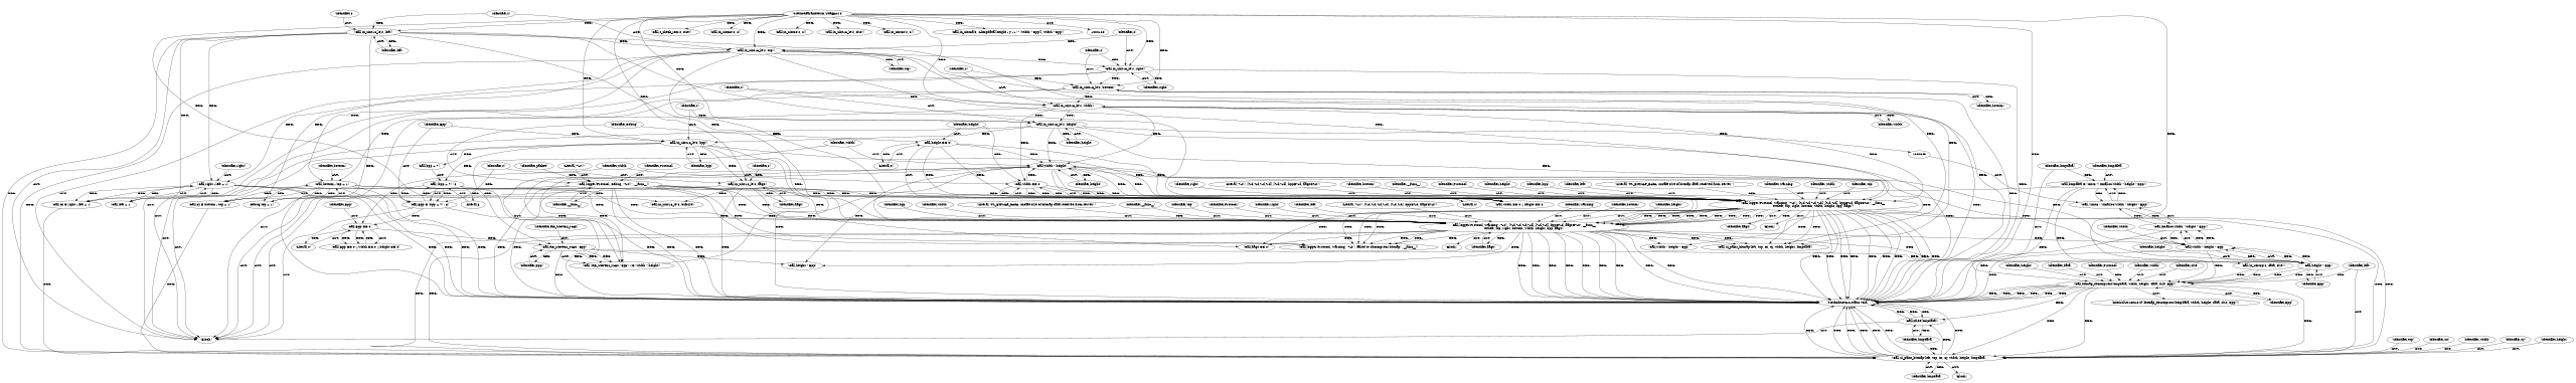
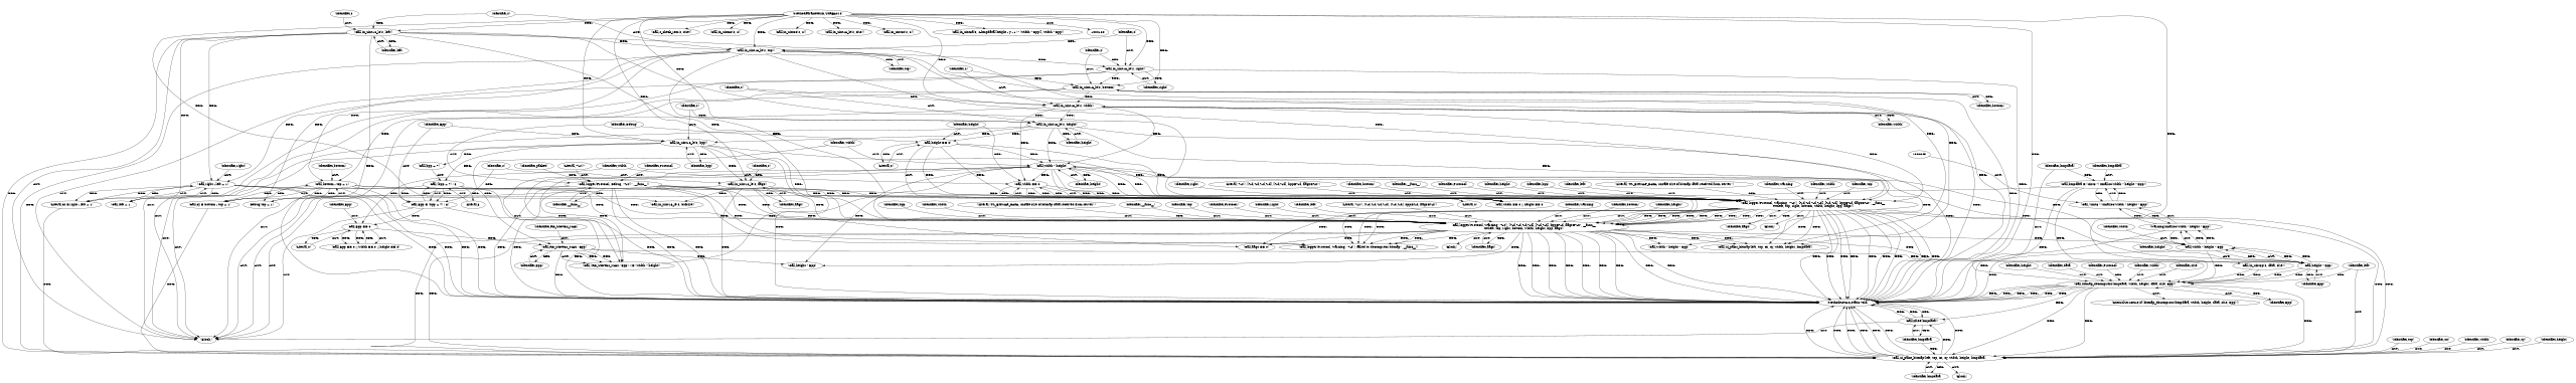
  digraph {
    n1 [label="(Call,bmpdata = (uint8 *) xmalloc(width * height * Bpp))"]
    n2 [label="(Call,(uint8 *) xmalloc(width * height * Bpp))"]
    n3 [label="(Call,bitmap_decompress(bmpdata, width, height, data, size, Bpp))"]
    n4 [label="(MethodReturn,static void)"]
    n5 [label="(Block,)"]
-   n6 [label="(Call,xmalloc(width * height * Bpp))"]
+   n6 [label="(Warning,xmalloc(width * height * Bpp))"]
    n7 [label="(Call,ui_paint_bitmap(left, top, cx, cy, width, height, bmpdata))"]
    n8 [label="(Call,xfree(bmpdata))"]
    n9 [label="(ControlStructure,if (bitmap_decompress(bmpdata, width, height, data, size, Bpp)))"]
    n10 [label="(Identifier,Bpp)"]
    n11 [label="(Call,width * height * Bpp)"]
    n12 [label="(Call,height * Bpp)"]
    n13 [label="(Identifier,Bpp)"]
    n14 [label="(Call,width * height)"]
    n15 [label="(Call,logger(Protocol, Warning, \"%s(), [%d,%d,%d,%d], [%d,%d], bpp=%d, flags=%x\", __func__,\n\t\t\t\tleft, top, right, bottom, width, height, bpp, flags))"]
    n16 [label="(Call,height * Bpp)"]
    n17 [label="(Identifier,height)"]
    n18 [label="(Call,width * height * Bpp)"]
    n19 [label="(Call,(RD_UINT32_MAX / Bpp) <= (width * height))"]
    n20 [label="(Call,ui_paint_bitmap(left, top, cx, cy, width, height, bmpdata))"]
    n21 [label="(Call,flags == 0)"]
    n22 [label="(Call,logger(Protocol, Warning, \"%s(), failed to decompress bitmap\", __func__))"]
    n23 [label="(Block,)"]
    n24 [label="(Identifier,flags)"]
    n25 [label="(Call,in_uint16_le(s, width))"]
    n26 [label="(Call,logger(Protocol, Warning, \"%s(), [%d,%d,%d,%d], [%d,%d], bpp=%d, flags=%x\", __func__,\n\t\t\t\tleft, top, right, bottom, width, height, bpp, flags))"]
    n27 [label="(Call,width == 0)"]
    n28 [label="(Call,in_uint16_le(s, height))"]
    n29 [label="(Identifier,width)"]
    n30 [label="(Identifier,flags)"]
    n31 [label="(Block,)"]
    n32 [label="(Literal,0)"]
    n33 [label="(Call,width == 0 || height == 0)"]
    n34 [label="(Call,in_uint16_le(s, bpp))"]
    n35 [label="(Call,height == 0)"]
    n36 [label="(Identifier,height)"]
    n37 [label="(Call,in_uint16_le(s, bottom))"]
    n38 [label="(Call,bottom - top + 1)"]
    n39 [label="(Identifier,bottom)"]
    n40 [label="(Debug,top + 1)"]
    n41 [label="(Call,cy = bottom - top + 1)"]
    n42 [label="(Call,in_uint16_le(s, right))"]
    n43 [label="(Call,right - left + 1)"]
    n44 [label="(Identifier,right)"]
    n45 [label="(Call,left + 1)"]
-   n46 [label="(Call,cx = right - left + 1)"]
+   n46 [label="(Literal,cx = right - left + 1)"]
    n47 [label="(Call,in_uint16_le(s, top))"]
    n48 [label="(Identifier,top)"]
    n49 [label="(Identifier,bmpdata)"]
    n50 [label="(Block,)"]
    n51 [label="(Call,in_uint16_le(s, left))"]
    n52 [label="(Identifier,left)"]
    n53 [label="(MethodParameterIn,STREAM s)"]
    n54 [label="(Call,in_uint16_le(s, flags))"]
    n55 [label="(Call,s_check_rem(s, size))"]
    n56 [label="(Call,in_uint8s(s, 2))"]
    n57 [label="(Call,in_uint8p(s, data, size))"]
    n58 [label="(Call,in_uint8s(s, 2))"]
    n59 [label="(Call,in_uint16_le(s, size))"]
    n60 [label="(Call,in_uint8s(s, 2))"]
    n61 [label="(Call,in_uint8a(s, &bmpdata[(height - y - 1) * (width * Bpp)], width * Bpp))"]
    n62 [label="(Call,in_uint16_le(s, bufsize))"]
    1000120
    n64 [label="(Call,(bpp + 7) / 8)"]
    n65 [label="(Identifier,bpp)"]
    n66 [label="(Call,bpp + 7)"]
    n67 [label="(Identifier,flags)"]
    n68 [label="(Call,logger(Protocol, Debug, \"%s()\", __func__))"]
    n69 [label="(Identifier,__func__)"]
    n70 [label="(Literal,0)"]
    n71 [label="(Call,Bpp = (bpp + 7) / 8)"]
    n72 [label="(Literal,8)"]
    n73 [label="(Call,RD_UINT32_MAX / Bpp)"]
    n74 [label="(Identifier,Bpp)"]
    n75 [label="(Call,Bpp == 0)"]
    n76 [label="(Call,Bpp == 0 || width == 0 || height == 0)"]
    n77 [label="(Literal,0)"]
    n78 [label="(Identifier,bmpdata)"]
    n79 [label="(Identifier,bpp)"]
    n80 [label="(Identifier,width)"]
    n81 [label="(Identifier,bmpdata)"]
    n82 [label="(Literal,\"TS_BITMAP_DATA, unsafe size of bitmap data received from server\")"]
    n83 [label="(Identifier,s)"]
    n84 [label="(Identifier,top)"]
    n85 [label="(Identifier,Debug)"]
    n86 [label="(Identifier,s)"]
    n87 [label="(Identifier,s)"]
    n88 [label="(Identifier,right)"]
    n89 [label="(Identifier,bottom)"]
    n90 [label="(Identifier,__func__)"]
    n91 [label="(Identifier,packet)"]
    n92 [label="(Identifier,cx)"]
    n93 [label="(Identifier,top)"]
    n94 [label="(Literal,\"%s(), [%d,%d,%d,%d], [%d,%d], bpp=%d, flags=%x\")"]
    n95 [label="(Identifier,Protocol)"]
    n96 [label="(Identifier,bottom)"]
    n97 [label="(Identifier,__func__)"]
    n98 [label="(Identifier,Protocol)"]
    n99 [label="(Identifier,height)"]
    n100 [label="(Literal,\"%s()\")"]
    n101 [label="(Identifier,right)"]
    n102 [label="(Identifier,width)"]
    n103 [label="(Identifier,height)"]
    n104 [label="(Identifier,width)"]
    n105 [label="(Identifier,left)"]
    n106 [label="(Identifier,right)"]
    n107 [label="(Identifier,RD_UINT32_MAX)"]
    n108 [label="(Identifier,width)"]
    n109 [label="(Identifier,bpp)"]
    n110 [label="(Identifier,s)"]
    n111 [label="(Literal,\"%s(), [%d,%d,%d,%d], [%d,%d], bpp=%d, flags=%x\")"]
    n112 [label="(Identifier,Bpp)"]
    n113 [label="(Identifier,s)"]
    n114 [label="(Identifier,left)"]
    n115 [label="(Identifier,cy)"]
    n116 [label="(Identifier,left)"]
    n117 [label="(Identifier,Warning)"]
    n118 [label="(Identifier,Bpp)"]
    n119 [label="(Literal,\"TS_BITMAP_DATA, unsafe size of bitmap data received from server\")"]
    n120 [label="(Identifier,height)"]
    n121 [label="(Identifier,s)"]
    n122 [label="(Identifier,height)"]
    n123 [label="(Identifier,data)"]
    n124 [label="(Identifier,Warning)"]
    n125 [label="(Identifier,s)"]
    n126 [label="(Identifier,height)"]
    n127 [label="(Identifier,s)"]
    n128 [label="(Identifier,bottom)"]
    n129 [label="(Identifier,Protocol)"]
    n130 [label="(Identifier,width)"]
    n131 [label="(Identifier,s)"]
    n132 [label="(Identifier,width)"]
    n133 [label="(Identifier,Protocol)"]
    n134 [label="(Identifier,height)"]
    n135 [label="(Identifier,bmpdata)"]
    n136 [label="(Identifier,width)"]
    n137 [label="(Identifier,size)"]
    n138 [label="(Identifier,top)"]
    1000345
    n1 -> n2 [label="CFG: "]
    n1 -> n3 [label="DDG: "]
    n1 -> n4 [label="DDG: "]
    n1 -> n5 [label="AST: "]
    n2 -> n1 [label="AST: "]
    n2 -> n1 [label="DDG: "]
    n2 -> n6 [label="CFG: "]
    n3 -> n4 [label="DDG: "]
    n3 -> n4 [label="DDG: "]
    n3 -> n4 [label="DDG: "]
    n3 -> n4 [label="DDG: "]
    n3 -> n4 [label="DDG: "]
    n3 -> n4 [label="DDG: "]
    n3 -> n7 [label="DDG: "]
    n3 -> n7 [label="DDG: "]
    n3 -> n7 [label="DDG: "]
    n3 -> n8 [label="DDG: "]
    n3 -> n9 [label="AST: "]
    n3 -> n10 [label="CFG: "]
    n4 -> n8 [label="CFG: "]
    n6 -> n2 [label="AST: "]
    n6 -> n2 [label="DDG: "]
    n6 -> n4 [label="DDG: "]
    n6 -> n11 [label="CFG: "]
    n7 -> n4 [label="DDG: "]
    n7 -> n4 [label="DDG: "]
    n7 -> n4 [label="DDG: "]
    n7 -> n4 [label="DDG: "]
    n7 -> n4 [label="DDG: "]
    n7 -> n4 [label="DDG: "]
    n7 -> n4 [label="DDG: "]
    n7 -> n8 [label="DDG: "]
    n7 -> n49 [label="CFG: "]
    n7 -> n50 [label="AST: "]
    n8 -> n4 [label="DDG: "]
    n8 -> n4 [label="DDG: "]
    n8 -> n5 [label="AST: "]
    n8 -> n78 [label="CFG: "]
    n10 -> n3 [label="AST: "]
    n11 -> n3 [label="DDG: "]
    n11 -> n4 [label="DDG: "]
    n11 -> n6 [label="AST: "]
    n11 -> n6 [label="DDG: "]
    n11 -> n6 [label="DDG: "]
    n11 -> n12 [label="CFG: "]
    n12 -> n3 [label="DDG: "]
    n12 -> n3 [label="DDG: "]
    n12 -> n11 [label="AST: "]
    n12 -> n11 [label="DDG: "]
    n12 -> n11 [label="DDG: "]
    n12 -> n13 [label="CFG: "]
    n13 -> n12 [label="AST: "]
    n14 -> n11 [label="DDG: "]
    n14 -> n12 [label="DDG: "]
    n14 -> n15 [label="DDG: "]
    n14 -> n15 [label="DDG: "]
    n14 -> n16 [label="DDG: "]
    n14 -> n17 [label="CFG: "]
    n14 -> n18 [label="DDG: "]
    n14 -> n19 [label="AST: "]
    n14 -> n19 [label="DDG: "]
    n14 -> n19 [label="DDG: "]
    n15 -> n4 [label="DDG: "]
    n15 -> n4 [label="DDG: "]
    n15 -> n4 [label="DDG: "]
    n15 -> n4 [label="DDG: "]
    n15 -> n4 [label="DDG: "]
    n15 -> n4 [label="DDG: "]
    n15 -> n4 [label="DDG: "]
    n15 -> n4 [label="DDG: "]
    n15 -> n4 [label="DDG: "]
    n15 -> n7 [label="DDG: "]
    n15 -> n7 [label="DDG: "]
    n15 -> n11 [label="DDG: "]
    n15 -> n12 [label="DDG: "]
    n15 -> n16 [label="DDG: "]
    n15 -> n18 [label="DDG: "]
    n15 -> n20 [label="DDG: "]
    n15 -> n20 [label="DDG: "]
    n15 -> n21 [label="DDG: "]
    n15 -> n22 [label="DDG: "]
    n15 -> n22 [label="DDG: "]
    n15 -> n22 [label="DDG: "]
    n15 -> n23 [label="AST: "]
    n15 -> n24 [label="CFG: "]
    n17 -> n14 [label="AST: "]
    n19 -> n14 [label="CFG: "]
    n24 -> n15 [label="AST: "]
    n25 -> n4 [label="DDG: "]
    n25 -> n5 [label="AST: "]
    n25 -> n14 [label="DDG: "]
    n25 -> n26 [label="DDG: "]
    n25 -> n27 [label="DDG: "]
    n25 -> n28 [label="DDG: "]
    n25 -> n29 [label="CFG: "]
    n26 -> n4 [label="DDG: "]
    n26 -> n4 [label="DDG: "]
    n26 -> n4 [label="DDG: "]
    n26 -> n4 [label="DDG: "]
    n26 -> n4 [label="DDG: "]
    n26 -> n4 [label="DDG: "]
    n26 -> n4 [label="DDG: "]
    n26 -> n4 [label="DDG: "]
    n26 -> n4 [label="DDG: "]
    n26 -> n7 [label="DDG: "]
    n26 -> n7 [label="DDG: "]
    n26 -> n14 [label="DDG: "]
    n26 -> n14 [label="DDG: "]
    n26 -> n15 [label="DDG: "]
    n26 -> n15 [label="DDG: "]
    n26 -> n15 [label="DDG: "]
    n26 -> n15 [label="DDG: "]
    n26 -> n15 [label="DDG: "]
    n26 -> n15 [label="DDG: "]
    n26 -> n15 [label="DDG: "]
    n26 -> n15 [label="DDG: "]
    n26 -> n15 [label="DDG: "]
    n26 -> n20 [label="DDG: "]
    n26 -> n20 [label="DDG: "]
    n26 -> n21 [label="DDG: "]
    n26 -> n22 [label="DDG: "]
    n26 -> n22 [label="DDG: "]
    n26 -> n22 [label="DDG: "]
    n26 -> n30 [label="CFG: "]
    n26 -> n31 [label="AST: "]
-   n27 -> n14 [label="DDG: "]
+   n14 -> n27 [label="DDG: "]
    n27 -> n26 [label="DDG: "]
    n27 -> n32 [label="CFG: "]
    n27 -> n33 [label="AST: "]
    n27 -> n33 [label="DDG: "]
    n27 -> n33 [label="DDG: "]
    n28 -> n4 [label="DDG: "]
    n28 -> n5 [label="AST: "]
    n28 -> n14 [label="DDG: "]
    n28 -> n26 [label="DDG: "]
    n28 -> n34 [label="DDG: "]
-   n28 -> 1000345 [label="DDG: "]
+   n28 -> n35 [label="DDG: "]
    n28 -> n36 [label="CFG: "]
    n29 -> n25 [label="AST: "]
    n30 -> n26 [label="AST: "]
    n32 -> n27 [label="AST: "]
    n33 -> n27 [label="CFG: "]
    n34 -> n4 [label="DDG: "]
    n34 -> n5 [label="AST: "]
    n34 -> n15 [label="DDG: "]
    n34 -> n26 [label="DDG: "]
    n34 -> n54 [label="DDG: "]
    n34 -> n64 [label="DDG: "]
    n34 -> n65 [label="CFG: "]
    n34 -> n66 [label="DDG: "]
    n35 -> n14 [label="DDG: "]
    n35 -> n26 [label="DDG: "]
    n35 -> n33 [label="AST: "]
    n35 -> n33 [label="DDG: "]
    n35 -> n33 [label="DDG: "]
    n35 -> n70 [label="CFG: "]
    n36 -> n28 [label="AST: "]
    n37 -> n4 [label="DDG: "]
    n37 -> n5 [label="AST: "]
    n37 -> n25 [label="DDG: "]
    n37 -> n38 [label="DDG: "]
    n37 -> n39 [label="CFG: "]
    n38 -> n4 [label="DDG: "]
    n38 -> n4 [label="DDG: "]
    n38 -> n15 [label="DDG: "]
    n38 -> n26 [label="DDG: "]
    n38 -> n40 [label="CFG: "]
    n38 -> n41 [label="AST: "]
    n38 -> n41 [label="DDG: "]
    n38 -> n41 [label="DDG: "]
    n39 -> n37 [label="AST: "]
    n40 -> n38 [label="AST: "]
    n41 -> n7 [label="DDG: "]
    n41 -> n38 [label="CFG: "]
    n42 -> n4 [label="DDG: "]
    n42 -> n5 [label="AST: "]
    n42 -> n37 [label="DDG: "]
    n42 -> n43 [label="DDG: "]
    n42 -> n44 [label="CFG: "]
    n43 -> n4 [label="DDG: "]
    n43 -> n4 [label="DDG: "]
    n43 -> n15 [label="DDG: "]
    n43 -> n26 [label="DDG: "]
    n43 -> n45 [label="CFG: "]
    n43 -> n46 [label="AST: "]
    n43 -> n46 [label="DDG: "]
    n43 -> n46 [label="DDG: "]
    n44 -> n42 [label="AST: "]
    n45 -> n43 [label="AST: "]
    n46 -> n7 [label="DDG: "]
    n46 -> n43 [label="CFG: "]
    n47 -> n4 [label="DDG: "]
    n47 -> n5 [label="AST: "]
    n47 -> n7 [label="DDG: "]
    n47 -> n15 [label="DDG: "]
    n47 -> n20 [label="DDG: "]
    n47 -> n26 [label="DDG: "]
    n47 -> n38 [label="DDG: "]
    n47 -> n40 [label="DDG: "]
    n47 -> n42 [label="DDG: "]
    n47 -> n48 [label="CFG: "]
    n48 -> n47 [label="AST: "]
    n49 -> n7 [label="AST: "]
    n51 -> n4 [label="DDG: "]
    n51 -> n5 [label="AST: "]
    n51 -> n7 [label="DDG: "]
    n51 -> n15 [label="DDG: "]
    n51 -> n20 [label="DDG: "]
    n51 -> n26 [label="DDG: "]
    n51 -> n43 [label="DDG: "]
    n51 -> n45 [label="DDG: "]
    n51 -> n47 [label="DDG: "]
    n51 -> n52 [label="CFG: "]
    n52 -> n51 [label="AST: "]
    n53 -> n4 [label="DDG: "]
    n53 -> n25 [label="DDG: "]
    n53 -> n28 [label="DDG: "]
    n53 -> n34 [label="DDG: "]
    n53 -> n37 [label="DDG: "]
    n53 -> n42 [label="DDG: "]
    n53 -> n47 [label="DDG: "]
    n53 -> n51 [label="DDG: "]
    n53 -> n54 [label="DDG: "]
    n53 -> n55 [label="DDG: "]
    n53 -> n56 [label="DDG: "]
    n53 -> n57 [label="DDG: "]
    n53 -> n58 [label="DDG: "]
    n53 -> n59 [label="DDG: "]
    n53 -> n60 [label="DDG: "]
    n53 -> n61 [label="DDG: "]
    n53 -> n62 [label="DDG: "]
    n53 -> 1000120 [label="AST: "]
    n54 -> n4 [label="DDG: "]
    n54 -> n5 [label="AST: "]
    n54 -> n15 [label="DDG: "]
    n54 -> n21 [label="DDG: "]
    n54 -> n26 [label="DDG: "]
    n54 -> n62 [label="DDG: "]
    n54 -> n67 [label="CFG: "]
    n57 -> n3 [label="DDG: "]
    n57 -> n3 [label="DDG: "]
    n64 -> n4 [label="DDG: "]
    n64 -> n71 [label="AST: "]
    n64 -> n71 [label="DDG: "]
    n64 -> n71 [label="DDG: "]
    n64 -> n72 [label="CFG: "]
    n65 -> n34 [label="AST: "]
    n66 -> n64 [label="AST: "]
    n67 -> n54 [label="AST: "]
    n68 -> n4 [label="DDG: "]
    n68 -> n4 [label="DDG: "]
    n68 -> n4 [label="DDG: "]
    n68 -> n4 [label="DDG: "]
    n68 -> n5 [label="AST: "]
    n68 -> n15 [label="DDG: "]
    n68 -> n15 [label="DDG: "]
    n68 -> n22 [label="DDG: "]
    n68 -> n22 [label="DDG: "]
    n68 -> n26 [label="DDG: "]
    n68 -> n26 [label="DDG: "]
    n68 -> n69 [label="CFG: "]
    n69 -> n68 [label="AST: "]
    n70 -> n35 [label="AST: "]
    n71 -> n4 [label="DDG: "]
    n71 -> n5 [label="AST: "]
    n71 -> n64 [label="CFG: "]
    n71 -> n75 [label="DDG: "]
    n72 -> n64 [label="AST: "]
    n73 -> n4 [label="DDG: "]
    n73 -> n12 [label="DDG: "]
    n73 -> n16 [label="DDG: "]
    n73 -> n19 [label="AST: "]
    n73 -> n19 [label="DDG: "]
    n73 -> n19 [label="DDG: "]
    n73 -> n74 [label="CFG: "]
    n74 -> n73 [label="AST: "]
    n75 -> n73 [label="DDG: "]
    n75 -> n76 [label="AST: "]
    n75 -> n76 [label="DDG: "]
    n75 -> n76 [label="DDG: "]
    n75 -> n77 [label="CFG: "]
    n76 -> n75 [label="CFG: "]
    n77 -> n75 [label="AST: "]
    n78 -> n7 [label="CFG: "]
    n78 -> n8 [label="AST: "]
    n79 -> n15 [label="AST: "]
    n80 -> n15 [label="AST: "]
    n81 -> n1 [label="CFG: "]
    n81 -> n3 [label="AST: "]
    n82 -> n15 [label="CFG: "]
    n83 -> n54 [label="CFG: "]
    n84 -> n7 [label="AST: "]
    n85 -> n35 [label="CFG: "]
    n85 -> n68 [label="AST: "]
    n86 -> n42 [label="AST: "]
    n86 -> n47 [label="CFG: "]
    n87 -> n54 [label="AST: "]
    n87 -> n71 [label="CFG: "]
    n88 -> n26 [label="AST: "]
    n89 -> n38 [label="AST: "]
    n90 -> n15 [label="AST: "]
    n91 -> n68 [label="CFG: "]
    n92 -> n7 [label="AST: "]
    n93 -> n15 [label="AST: "]
    n94 -> n26 [label="AST: "]
    n95 -> n15 [label="AST: "]
    n96 -> n26 [label="AST: "]
    n97 -> n26 [label="AST: "]
    n98 -> n26 [label="AST: "]
    n99 -> n12 [label="AST: "]
    n100 -> n68 [label="AST: "]
    n101 -> n15 [label="AST: "]
    n102 -> n27 [label="AST: "]
    n102 -> n75 [label="CFG: "]
    n103 -> n26 [label="AST: "]
    n104 -> n14 [label="AST: "]
    n104 -> n73 [label="CFG: "]
    n105 -> n15 [label="AST: "]
    n106 -> n43 [label="AST: "]
    n107 -> n73 [label="AST: "]
    n108 -> n7 [label="AST: "]
    n109 -> n26 [label="AST: "]
    n110 -> n47 [label="AST: "]
    n110 -> n51 [label="CFG: "]
    n111 -> n15 [label="AST: "]
    n112 -> n75 [label="AST: "]
    n113 -> n37 [label="AST: "]
    n113 -> n42 [label="CFG: "]
    n114 -> n26 [label="AST: "]
    n115 -> n7 [label="AST: "]
    n116 -> n3 [label="CFG: "]
    n116 -> n7 [label="AST: "]
    n117 -> n15 [label="AST: "]
    n118 -> n34 [label="CFG: "]
    n118 -> n71 [label="AST: "]
    n119 -> n26 [label="CFG: "]
    n120 -> n27 [label="CFG: "]
    n120 -> n35 [label="AST: "]
    n121 -> n25 [label="CFG: "]
    n121 -> n28 [label="AST: "]
    n122 -> n3 [label="AST: "]
    n123 -> n3 [label="AST: "]
    n124 -> n26 [label="AST: "]
    n125 -> n51 [label="AST: "]
    n126 -> n7 [label="AST: "]
    n127 -> n28 [label="CFG: "]
    n127 -> n34 [label="AST: "]
    n128 -> n15 [label="AST: "]
    n129 -> n3 [label="CFG: "]
    n130 -> n11 [label="AST: "]
    n131 -> n25 [label="AST: "]
    n131 -> n37 [label="CFG: "]
    n132 -> n3 [label="AST: "]
    n133 -> n68 [label="AST: "]
    n134 -> n15 [label="AST: "]
    n135 -> n1 [label="AST: "]
    n136 -> n26 [label="AST: "]
    n137 -> n3 [label="AST: "]
    n138 -> n26 [label="AST: "]
    1000345 -> n2 [label="AST: "]
  }
